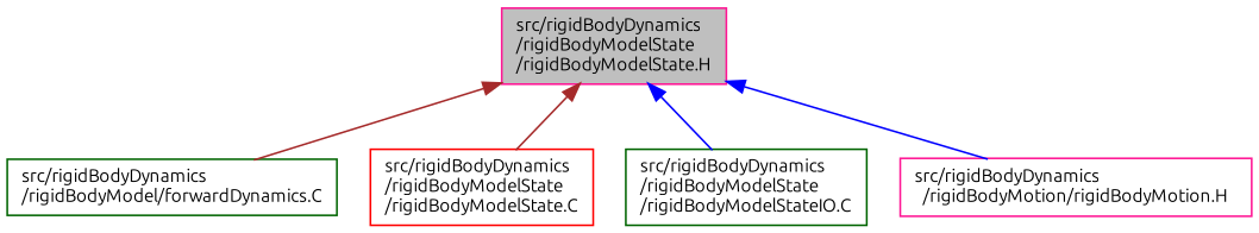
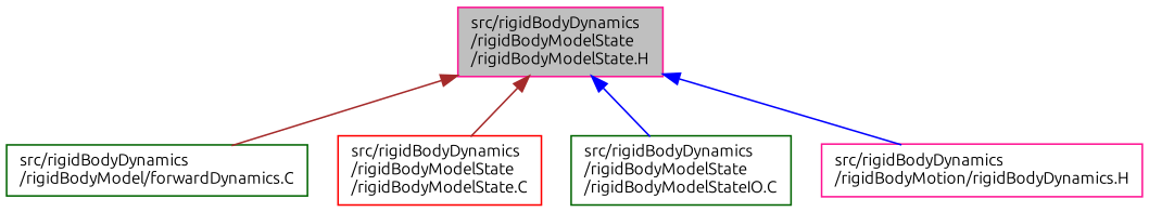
  digraph {
    fontname=Ubuntu
    node [color=deeppink fontname=Ubuntu fontsize=10 shape=record]
    edge [color=brown dir=back fontname=Ubuntu fontsize=10 labelfontname=Helvetica labelfontsize=10 style=solid]
    n1 [fillcolor=grey75 fontcolor=black height=0.2 label="src/rigidBodyDynamics\l/rigidBodyModelState\l/rigidBodyModelState.H" style=filled width=0.4]
    n2 [color=darkgreen height=0.2 label="src/rigidBodyDynamics\l/rigidBodyModel/forwardDynamics.C" width=0.4]
    n3 [color=red height=0.2 label="src/rigidBodyDynamics\l/rigidBodyModelState\l/rigidBodyModelState.C" width=0.4]
    n4 [color=darkgreen height=0.2 label="src/rigidBodyDynamics\l/rigidBodyModelState\l/rigidBodyModelStateIO.C" width=0.4]
-   n5 [height=0.2 label="src/rigidBodyDynamics\l/rigidBodyMotion/rigidBodyMotion.H" width=0.4]
+   n5 [height=0.2 label="src/rigidBodyDynamics\l/rigidBodyMotion/rigidBodyDynamics.H" width=0.4]
    n1 -> n2
    n1 -> n3
    n1 -> n4 [color=blue]
    n1 -> n5 [color=blue]
  }
